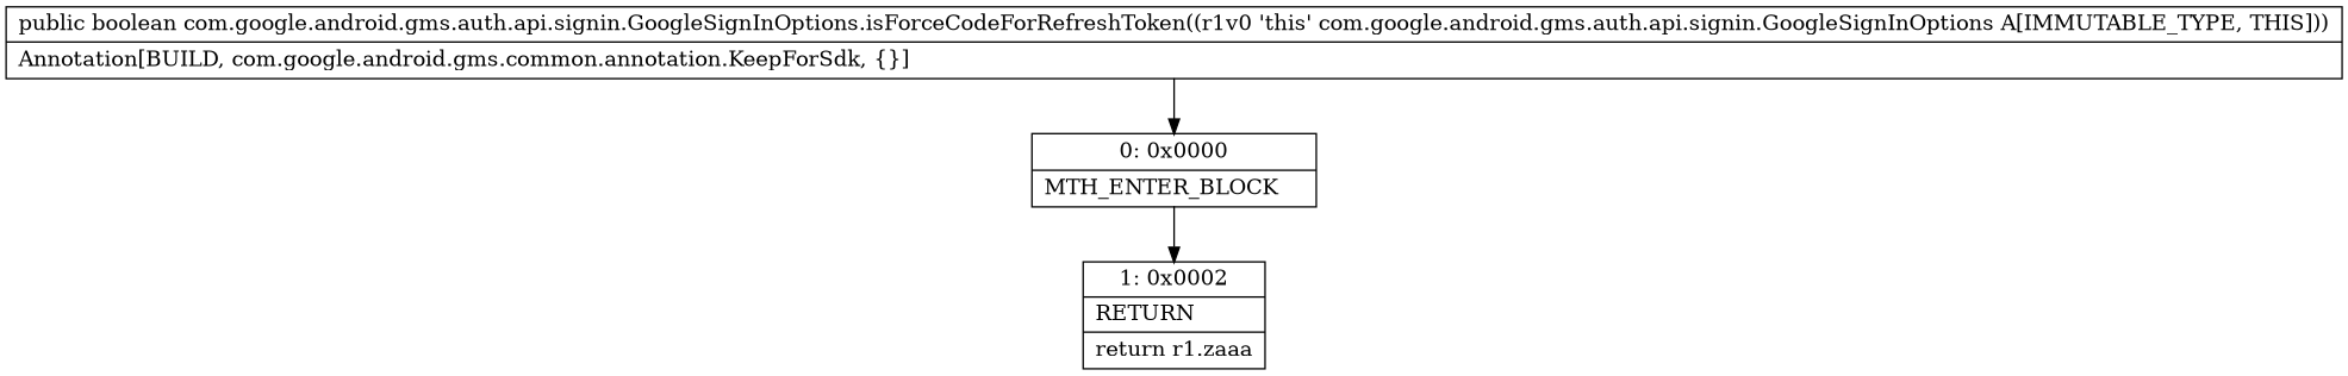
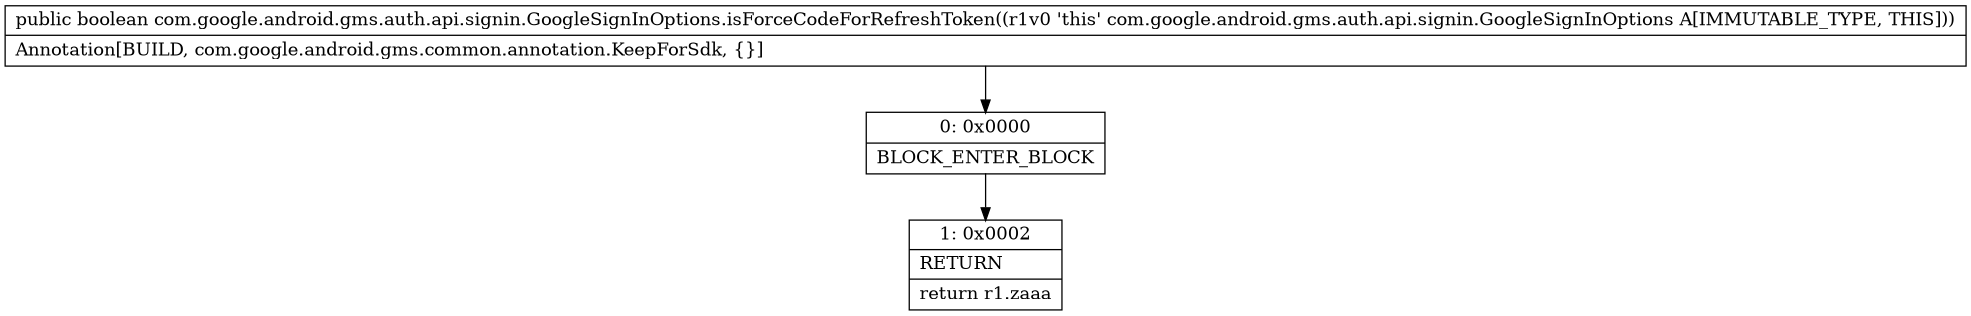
  digraph {
    node [shape=record]
-   n1 [label="{0\:\ 0x0000|MTH_ENTER_BLOCK\l}"]
+   n1 [label="{0\:\ 0x0000|BLOCK_ENTER_BLOCK\l}"]
    n2 [label="{1\:\ 0x0002|RETURN\l|return r1.zaaa\l}"]
    n3 [label="{public boolean com.google.android.gms.auth.api.signin.GoogleSignInOptions.isForceCodeForRefreshToken((r1v0 'this' com.google.android.gms.auth.api.signin.GoogleSignInOptions A[IMMUTABLE_TYPE, THIS]))  | Annotation[BUILD, com.google.android.gms.common.annotation.KeepForSdk, \{\}]\l}"]
    n1 -> n2
    n3 -> n1
  }
